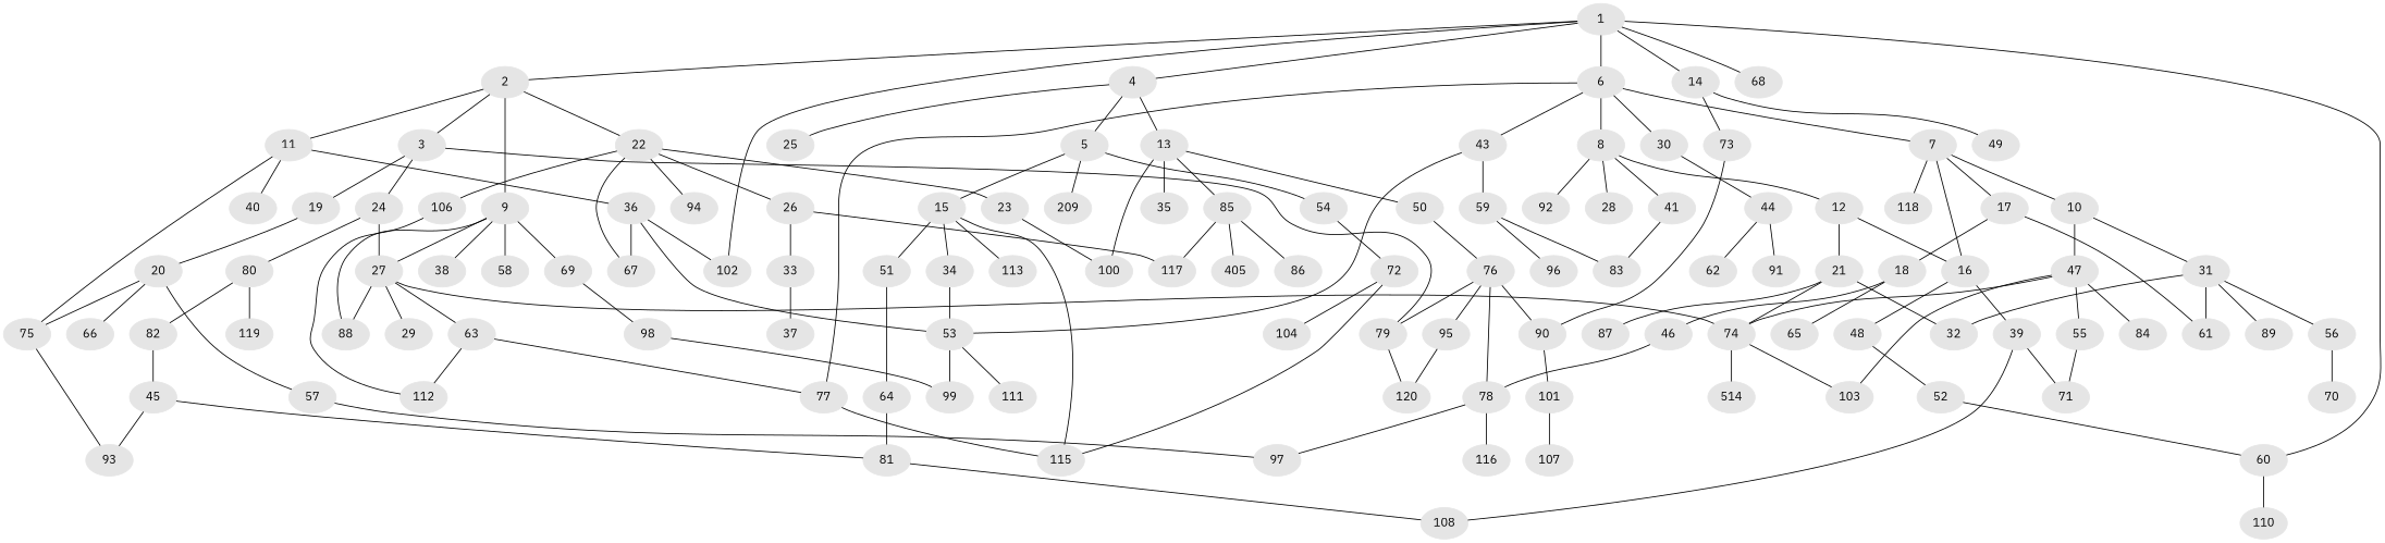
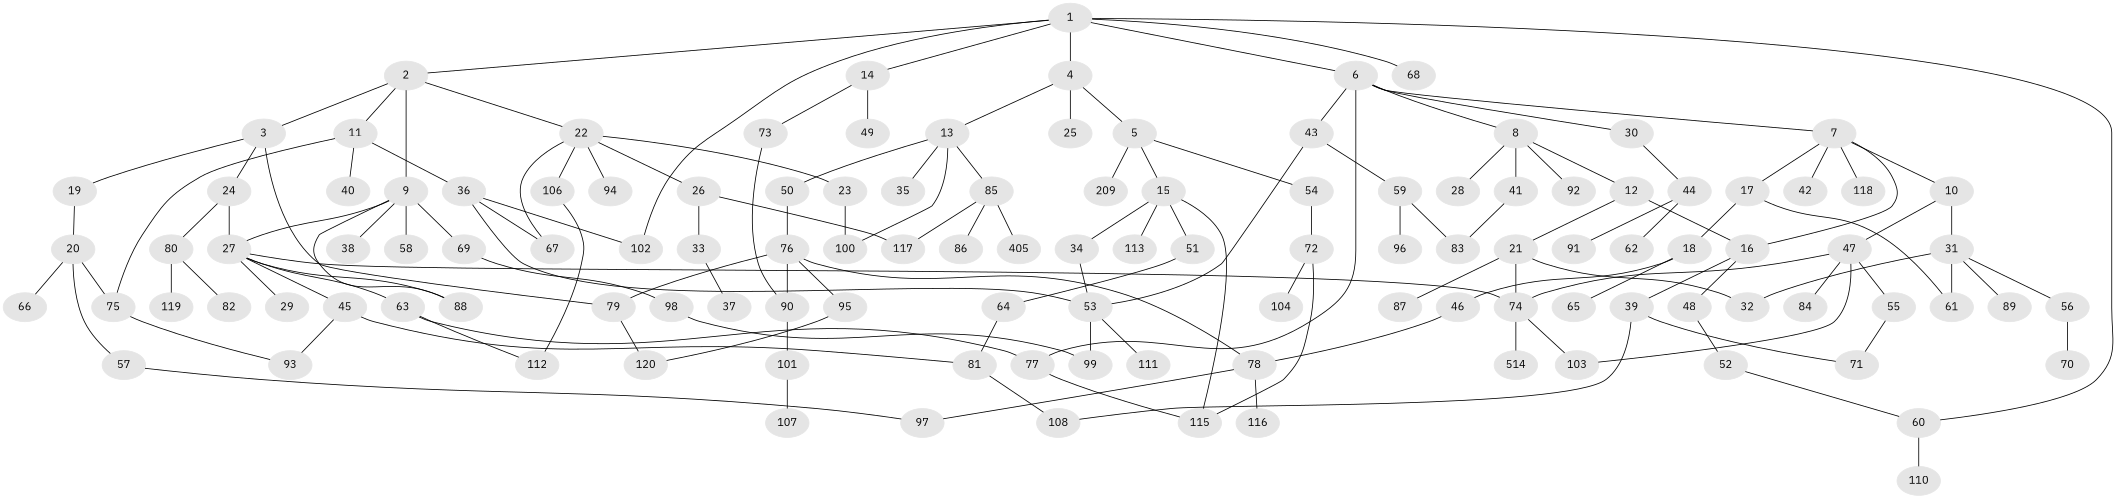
  graph {
    fontname="IBM Plex Sans"
    node [color=gray90 fontname="IBM Plex Sans" style=filled]
    edge [fontname="IBM Plex Sans"]
    1
    2
    4
    6
    14
    60
    68
    102
    3
    9
    11
    22
    5
    13
    25
    7
    8
    30
    43
    77
    49
    73
    110
    19
    24
    79
    27
    38
    58
    69
    88
    36
    40
    75
    23
    26
    67
    94
    106
    20
    80
    120
    15
    54
    n45 [label=209]
    35
    50
    85
    100
    34
    51
    113
    115
    72
    10
    16
    17
+   42
    118
    12
    28
    41
    92
    44
    53
    59
    31
    47
    39
    48
    18
    61
    21
    83
    74
    29
    45
    63
    98
    32
    56
    89
    55
    84
    103
    93
    87
    76
    117
    86
    n91 [label=405]
    90
    64
    71
    108
    52
    46
    65
    78
    57
    66
    97
    n103 [label=514]
    33
    112
    82
    119
    37
    81
    62
    91
    70
    99
    111
    96
    116
    95
    104
    101
    107
    1 -- 2
    1 -- 4
    1 -- 6
    1 -- 14
    1 -- 60
    1 -- 68
    1 -- 102
    2 -- 3
    2 -- 9
    2 -- 11
    2 -- 22
    4 -- 5
    4 -- 13
    4 -- 25
    6 -- 7
    6 -- 8
    6 -- 30
    6 -- 43
    6 -- 77
    14 -- 49
    14 -- 73
    60 -- 110
    3 -- 19
    3 -- 24
    3 -- 79
    9 -- 27
    9 -- 38
    9 -- 58
    9 -- 69
    9 -- 88
    11 -- 36
    11 -- 40
    11 -- 75
    22 -- 23
    22 -- 26
    22 -- 67
    22 -- 94
    22 -- 106
    5 -- 15
    5 -- 54
    5 -- n45
    13 -- 35
    13 -- 50
    13 -- 85
    13 -- 100
    7 -- 10
    7 -- 16
    7 -- 17
+   7 -- 42
    7 -- 118
    8 -- 12
    8 -- 28
    8 -- 41
    8 -- 92
    30 -- 44
    43 -- 53
    43 -- 59
    77 -- 115
    73 -- 90
    19 -- 20
    24 -- 27
    24 -- 80
    79 -- 120
    27 -- 88
    27 -- 74
    27 -- 29
-   82 -- 45
+   27 -- 45
    27 -- 63
    69 -- 98
    36 -- 102
    36 -- 67
    36 -- 53
    75 -- 93
    23 -- 100
    26 -- 117
    26 -- 33
    106 -- 112
    20 -- 75
    20 -- 57
    20 -- 66
    80 -- 82
    80 -- 119
    15 -- 34
    15 -- 51
    15 -- 113
    15 -- 115
    54 -- 72
    50 -- 76
    85 -- 117
    85 -- 86
    85 -- n91
    34 -- 53
    51 -- 64
    72 -- 115
    72 -- 104
    10 -- 31
    10 -- 47
    16 -- 39
    16 -- 48
    17 -- 18
    17 -- 61
    12 -- 16
    12 -- 21
    41 -- 83
    44 -- 62
    44 -- 91
    53 -- 99
    53 -- 111
    59 -- 83
    59 -- 96
    31 -- 61
    31 -- 32
    31 -- 56
    31 -- 89
    47 -- 74
    47 -- 55
    47 -- 84
    47 -- 103
    39 -- 71
    39 -- 108
    48 -- 52
    18 -- 46
    18 -- 65
    21 -- 74
    21 -- 32
    21 -- 87
    74 -- 103
    74 -- n103
    45 -- 93
    45 -- 81
    63 -- 77
    63 -- 112
    98 -- 99
    56 -- 70
    55 -- 71
    76 -- 79
    76 -- 90
    76 -- 78
    76 -- 95
    90 -- 101
    64 -- 81
    52 -- 60
    46 -- 78
    78 -- 97
    78 -- 116
    57 -- 97
    33 -- 37
    81 -- 108
    95 -- 120
    101 -- 107
  }
